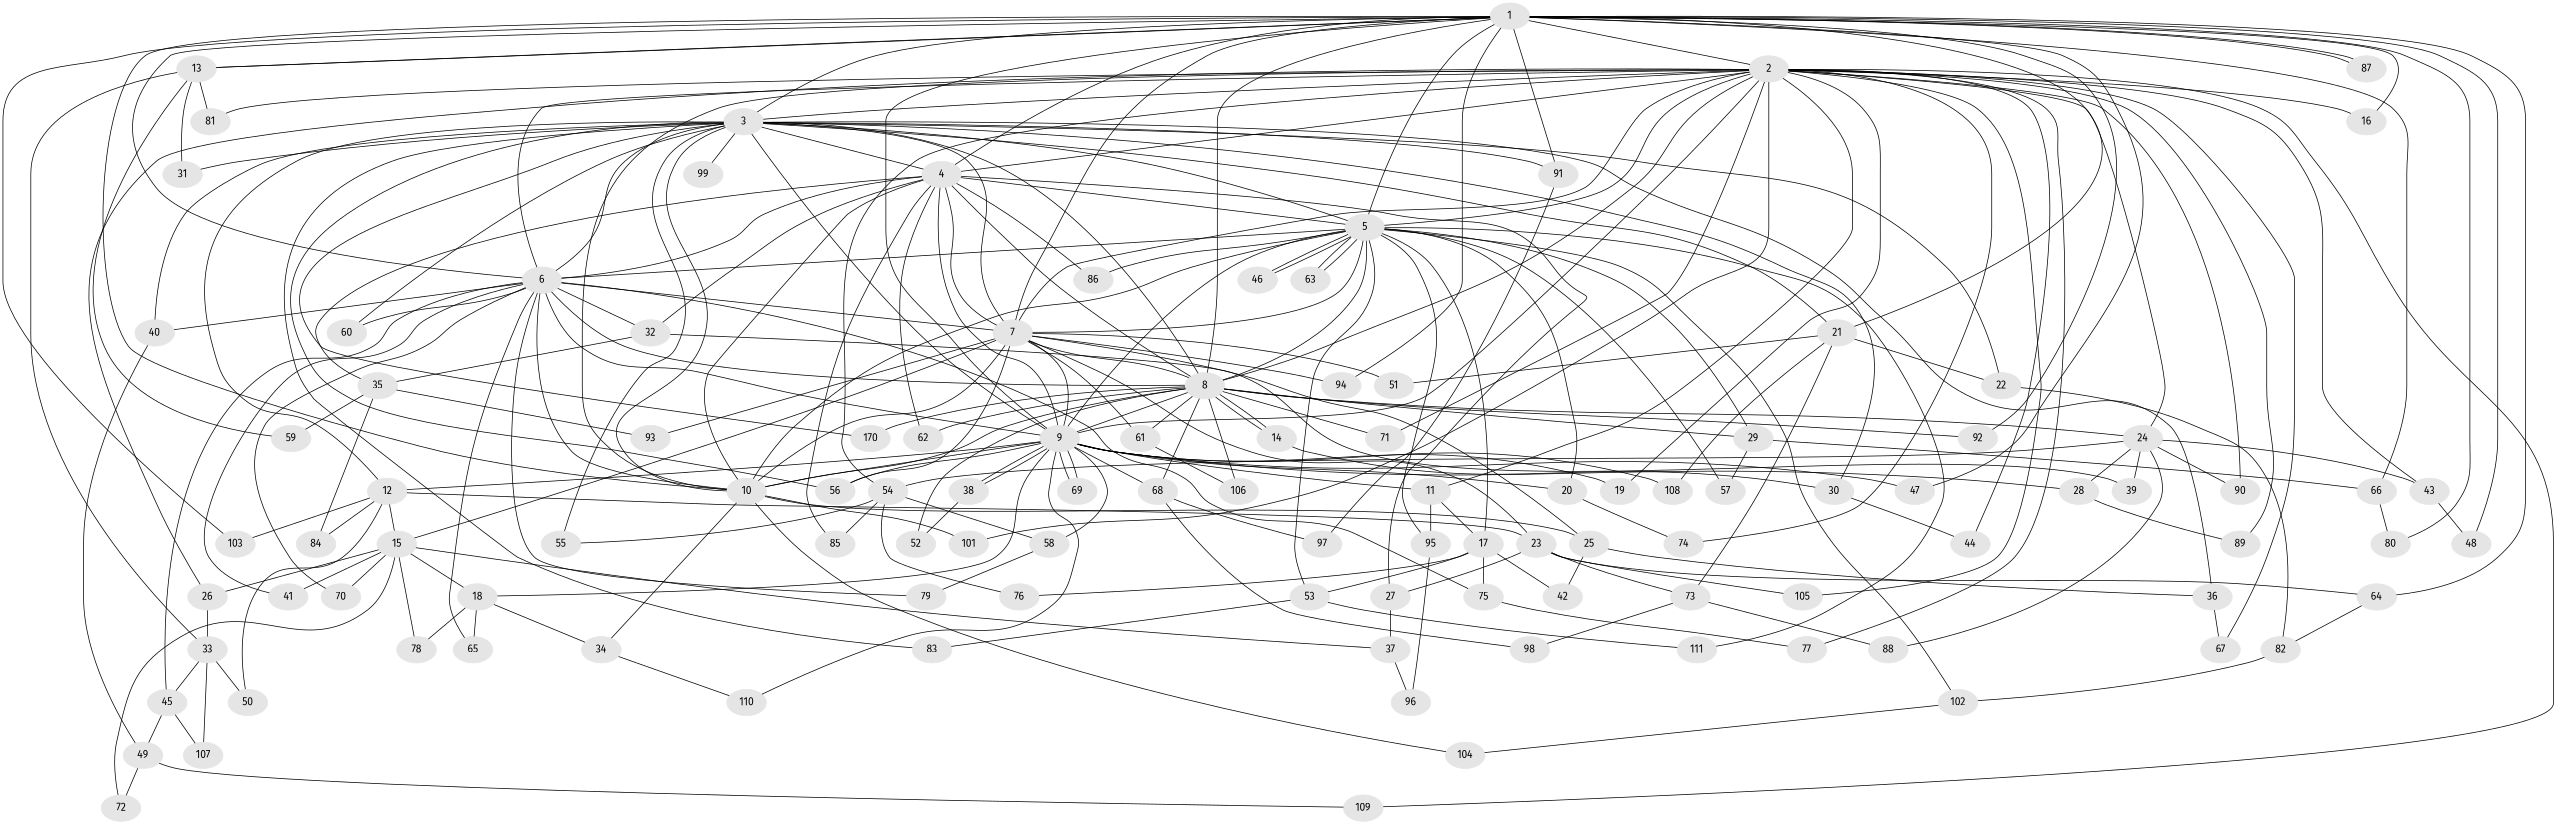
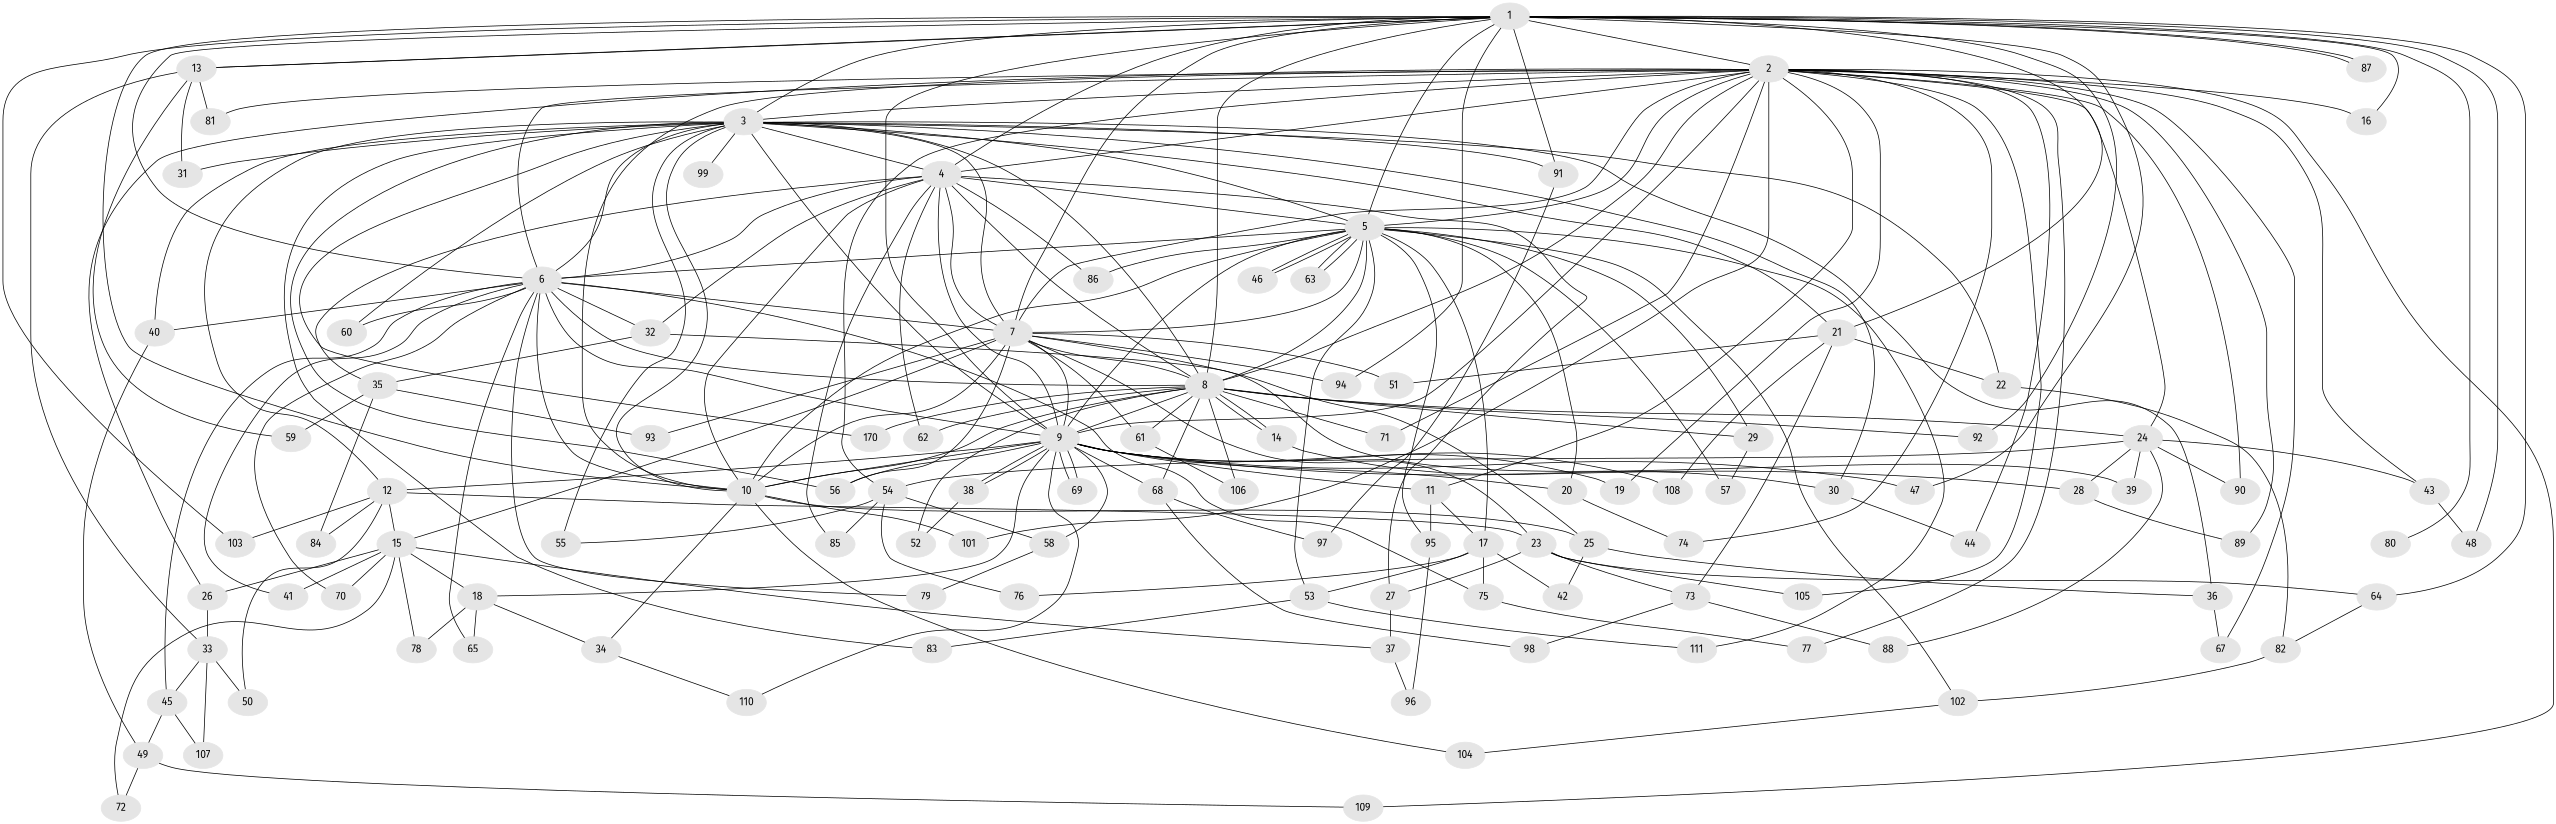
  graph {
    fontname="Fira Sans"
    node [color=gray90 fontname="Fira Sans" style=filled]
    edge [fontname="Fira Sans"]
    1
    2
    3
    4
    5
    6
    7
    8
    9
    10
    13
    16
    21
    47
    48
    64
-   66
    80
    87
    91
    92
    94
    103
    11
    19
    24
    26
    43
    44
    54
    67
    71
    74
    77
    81
    89
    90
    101
    105
    109
    12
    22
    30
    31
    36
    40
    55
    56
    60
    83
    99
    n52 [label=170]
    27
    32
    35
    62
    85
    86
    17
    20
    29
    46
    53
    57
    63
    95
    102
    111
    41
    45
    65
    70
    75
    79
    15
    23
    25
    51
    61
    93
    14
    52
    68
    106
    18
    28
    38
    58
    69
    108
    110
    34
    104
    33
    59
    73
    82
    97
    39
    88
    76
    50
    84
    49
    37
    42
    96
    107
    72
    78
    98
    1 -- 2
    1 -- 3
    1 -- 4
    1 -- 5
    1 -- 6
    1 -- 7
    1 -- 8
    1 -- 9
    1 -- 10
    1 -- 13
    1 -- 13
    1 -- 16
    1 -- 21
    1 -- 47
    1 -- 48
    1 -- 64
-   1 -- 66
    1 -- 80
    1 -- 87
    1 -- 87
    1 -- 91
    1 -- 92
    1 -- 94
    1 -- 103
    2 -- 3
    2 -- 4
    2 -- 5
    2 -- 6
    2 -- 7
    2 -- 8
    2 -- 9
    2 -- 10
    2 -- 16
    2 -- 11
    2 -- 19
    2 -- 24
    2 -- 26
    2 -- 43
    2 -- 44
    2 -- 54
    2 -- 67
    2 -- 71
    2 -- 74
    2 -- 77
    2 -- 81
    2 -- 89
    2 -- 90
    2 -- 101
    2 -- 105
    2 -- 109
    3 -- 4
    3 -- 5
    3 -- 6
    3 -- 7
    3 -- 8
    3 -- 9
    3 -- 10
    3 -- 21
    3 -- 91
    3 -- 12
    3 -- 22
    3 -- 30
    3 -- 31
    3 -- 36
    3 -- 40
    3 -- 55
    3 -- 56
    3 -- 60
    3 -- 83
    3 -- 99
    3 -- n52
    4 -- 5
    4 -- 6
    4 -- 7
    4 -- 8
    4 -- 9
    4 -- 10
    4 -- 27
    4 -- 32
    4 -- 35
    4 -- 62
    4 -- 85
    4 -- 86
    5 -- 6
    5 -- 7
    5 -- 8
    5 -- 9
    5 -- 10
    5 -- 86
    5 -- 17
    5 -- 20
    5 -- 29
    5 -- 46
    5 -- 46
    5 -- 53
    5 -- 57
    5 -- 63
    5 -- 63
    5 -- 95
    5 -- 102
    5 -- 111
    6 -- 7
    6 -- 8
    6 -- 9
    6 -- 10
    6 -- 40
    6 -- 60
    6 -- 32
    6 -- 41
    6 -- 45
    6 -- 65
    6 -- 70
    6 -- 75
    6 -- 79
    7 -- 8
    7 -- 9
    7 -- 10
    7 -- 94
    7 -- 56
    7 -- 15
    7 -- 23
    7 -- 25
    7 -- 51
    7 -- 61
    7 -- 93
    8 -- 9
    8 -- 10
    8 -- 92
    8 -- 24
    8 -- 71
    8 -- n52
    8 -- 62
    8 -- 29
    8 -- 61
    8 -- 14
    8 -- 14
    8 -- 52
    8 -- 68
    8 -- 106
    9 -- 10
    9 -- 47
    9 -- 11
    9 -- 19
    9 -- 12
    9 -- 56
    9 -- 20
    9 -- 68
    9 -- 18
    9 -- 28
    9 -- 38
    9 -- 38
    9 -- 58
    9 -- 69
    9 -- 69
    9 -- 108
    9 -- 110
    10 -- 101
    10 -- 25
    10 -- 34
    10 -- 104
    13 -- 81
    13 -- 31
    13 -- 33
    13 -- 59
    21 -- 22
    21 -- 51
    21 -- 108
    21 -- 73
    64 -- 82
-   66 -- 80
    91 -- 97
    11 -- 17
    11 -- 95
    24 -- 43
    24 -- 54
    24 -- 90
    24 -- 28
    24 -- 39
    24 -- 88
    26 -- 33
    43 -- 48
    54 -- 55
    54 -- 85
    54 -- 58
    54 -- 76
    12 -- 103
    12 -- 15
    12 -- 23
    12 -- 50
    12 -- 84
    22 -- 82
    30 -- 44
    36 -- 67
    40 -- 49
    27 -- 37
    32 -- 35
    32 -- 39
    35 -- 93
    35 -- 59
    35 -- 84
    17 -- 53
    17 -- 75
    17 -- 76
    17 -- 42
    20 -- 74
-   29 -- 66
    29 -- 57
    53 -- 83
    53 -- 111
    95 -- 96
    102 -- 104
    45 -- 49
    45 -- 107
    75 -- 77
    15 -- 26
    15 -- 41
    15 -- 70
    15 -- 18
    15 -- 37
    15 -- 72
    15 -- 78
    23 -- 64
    23 -- 105
    23 -- 27
    23 -- 73
    25 -- 36
    25 -- 42
    61 -- 106
    14 -- 30
    68 -- 97
    68 -- 98
    18 -- 65
    18 -- 34
    18 -- 78
    28 -- 89
    38 -- 52
    58 -- 79
    34 -- 110
    33 -- 45
    33 -- 50
    33 -- 107
    73 -- 88
    73 -- 98
    82 -- 102
    49 -- 109
    49 -- 72
    37 -- 96
  }
